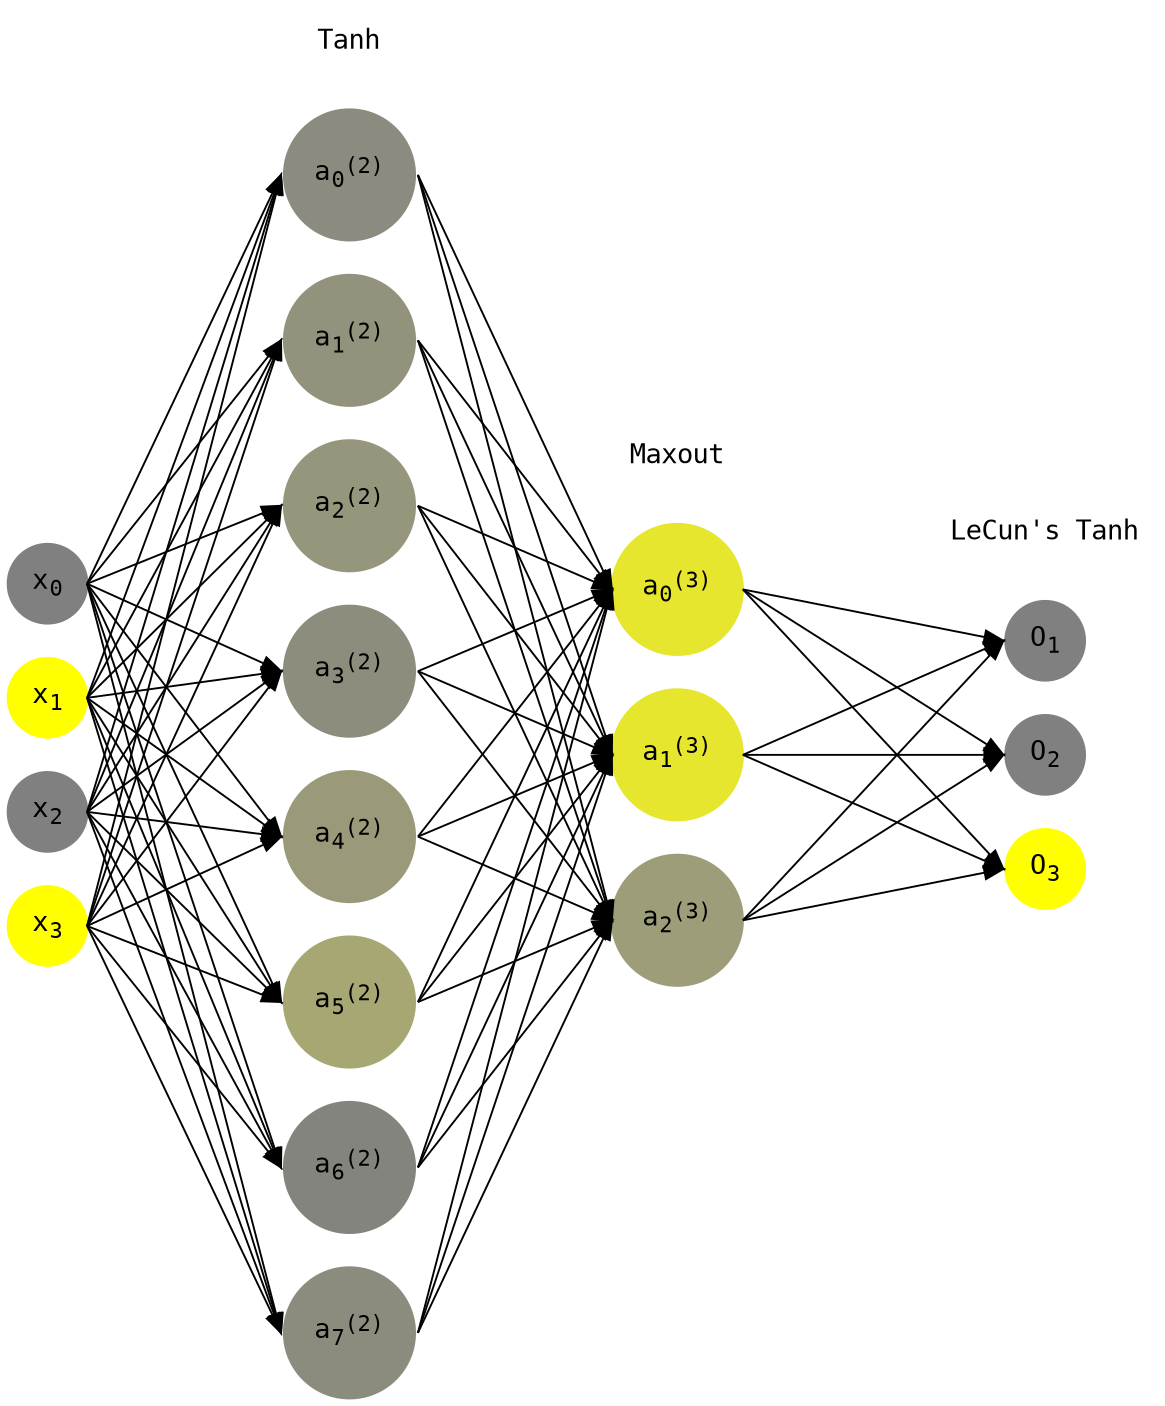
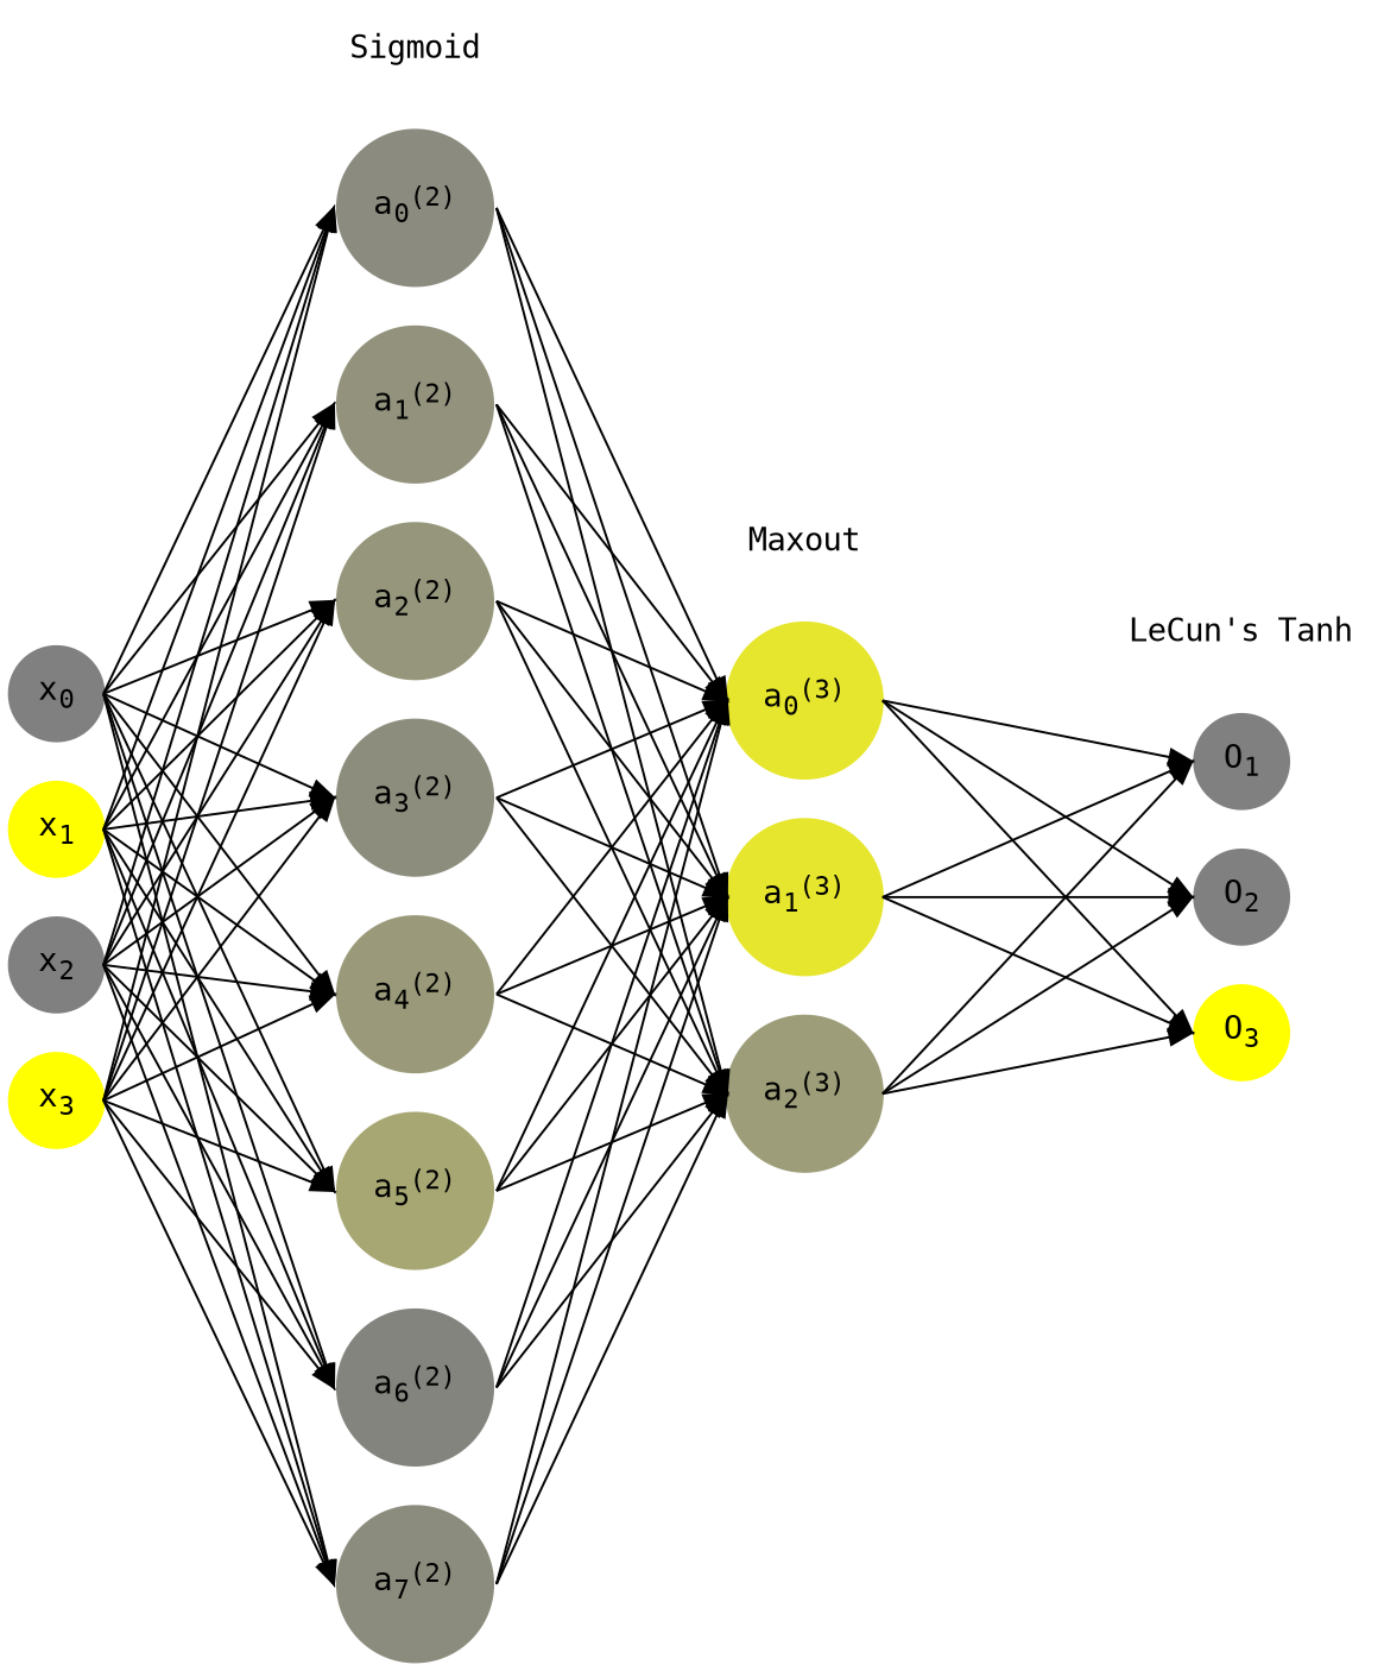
  digraph {
    rankdir=LR
    ranksep=1.4
    splines=false
    fontname="DejaVu Sans Mono"
    node [color="0.1667, 0.0, 0.5" fillcolor="0.1667, 0.0, 0.5" shape=circle style=filled fontname="DejaVu Sans Mono"]
    edge [headport=w style=solid tailport=e fontname="DejaVu Sans Mono"]
    n1 [label=<x<sub>0</sub>>]
    n2 [color="0.1667, 1.0, 1.0" fillcolor="0.1667, 1.0, 1.0" label=<x<sub>1</sub>>]
    n3 [label=<x<sub>2</sub>>]
    n4 [color="0.1667, 1.0, 1.0" fillcolor="0.1667, 1.0, 1.0" label=<x<sub>3</sub>>]
    n5 [color="0.1667, 0.088375, 0.544188" fillcolor="0.1667, 0.088375, 0.544188" label=<a<sub>0</sub><sup>(2)</sup>>]
    n6 [color="0.1667, 0.143641, 0.571820" fillcolor="0.1667, 0.143641, 0.571820" label=<a<sub>1</sub><sup>(2)</sup>>]
    n7 [color="0.1667, 0.175228, 0.587614" fillcolor="0.1667, 0.175228, 0.587614" label=<a<sub>2</sub><sup>(2)</sup>>]
    n8 [color="0.1667, 0.107755, 0.553877" fillcolor="0.1667, 0.107755, 0.553877" label=<a<sub>3</sub><sup>(2)</sup>>]
    n9 [color="0.1667, 0.204474, 0.602237" fillcolor="0.1667, 0.204474, 0.602237" label=<a<sub>4</sub><sup>(2)</sup>>]
    n10 [color="0.1667, 0.310692, 0.655346" fillcolor="0.1667, 0.310692, 0.655346" label=<a<sub>5</sub><sup>(2)</sup>>]
    n11 [color="0.1667, 0.035187, 0.517593" fillcolor="0.1667, 0.035187, 0.517593" label=<a<sub>6</sub><sup>(2)</sup>>]
    n12 [color="0.1667, 0.094970, 0.547485" fillcolor="0.1667, 0.094970, 0.547485" label=<a<sub>7</sub><sup>(2)</sup>>]
    n13 [color="0.1667, 0.799750, 0.899875" fillcolor="0.1667, 0.799750, 0.899875" label=<a<sub>0</sub><sup>(3)</sup>>]
    n14 [color="0.1667, 0.799750, 0.899875" fillcolor="0.1667, 0.799750, 0.899875" label=<a<sub>1</sub><sup>(3)</sup>>]
    n15 [color="0.1667, 0.232619, 0.616310" fillcolor="0.1667, 0.232619, 0.616310" label=<a<sub>2</sub><sup>(3)</sup>>]
    n16 [label=<O<sub>1</sub>>]
    n17 [label=<O<sub>2</sub>>]
    n18 [color="0.1667, 1.0, 1.0" fillcolor="0.1667, 1.0, 1.0" label=<O<sub>3</sub>>]
-   n19 [label=Tanh shape=plaintext color="" fillcolor="" style=""]
+   n19 [label=Sigmoid shape=plaintext color="" fillcolor="" style=""]
    n20 [label=Maxout shape=plaintext color="" fillcolor="" style=""]
    n21 [label="LeCun's Tanh" shape=plaintext color="" fillcolor="" style=""]
    subgraph sub_1 {
      n1
    }
    subgraph sub_2 {
      n2
    }
    subgraph sub_3 {
      n3
    }
    subgraph sub_4 {
      n4
    }
    subgraph sub_5 {
      n5
    }
    subgraph sub_6 {
      n6
    }
    subgraph sub_7 {
      n7
    }
    subgraph sub_8 {
      n8
    }
    subgraph sub_9 {
      n9
    }
    subgraph sub_10 {
      n10
    }
    subgraph sub_11 {
      n11
    }
    subgraph sub_12 {
      n12
    }
    subgraph sub_13 {
      n13
    }
    subgraph sub_14 {
      n14
    }
    subgraph sub_15 {
      n15
    }
    subgraph sub_16 {
      n16
    }
    subgraph sub_17 {
      n17
    }
    subgraph sub_18 {
      n18
    }
    subgraph sub_19 {
      rank=same
      n1
      n2
      n3
      n4
    }
    subgraph sub_20 {
      rank=same
      n5
      n6
      n7
      n8
      n9
      n10
      n11
      n12
    }
    subgraph sub_21 {
      rank=same
      n13
      n14
      n15
    }
    subgraph sub_22 {
      rank=same
      n16
      n17
      n18
    }
    subgraph sub_23 {
      rank=same
      n5
      n19
    }
    subgraph sub_24 {
      rank=same
      n13
      n20
    }
    subgraph sub_25 {
      rank=same
      n16
      n21
    }
    n1 -> n2 [style=invis]
    n1 -> n5
    n1 -> n6
    n1 -> n7
    n1 -> n8
    n1 -> n9
    n1 -> n10
    n1 -> n11
    n1 -> n12
    n2 -> n3 [style=invis]
    n2 -> n5
    n2 -> n6
    n2 -> n7
    n2 -> n8
    n2 -> n9
    n2 -> n10
    n2 -> n11
    n2 -> n12
    n3 -> n4 [style=invis]
    n3 -> n5
    n3 -> n6
    n3 -> n7
    n3 -> n8
    n3 -> n9
    n3 -> n10
    n3 -> n11
    n3 -> n12
    n4 -> n5
    n4 -> n6
    n4 -> n7
    n4 -> n8
    n4 -> n9
    n4 -> n10
    n4 -> n11
    n4 -> n12
    n5 -> n6 [style=invis]
    n5 -> n13
    n5 -> n14
    n5 -> n15
    n6 -> n7 [style=invis]
    n6 -> n13
    n6 -> n14
    n6 -> n15
    n7 -> n8 [style=invis]
    n7 -> n13
    n7 -> n14
    n7 -> n15
    n8 -> n9 [style=invis]
    n8 -> n13
    n8 -> n14
    n8 -> n15
    n9 -> n10 [style=invis]
    n9 -> n13
    n9 -> n14
    n9 -> n15
    n10 -> n11 [style=invis]
    n10 -> n13
    n10 -> n14
    n10 -> n15
    n11 -> n12 [style=invis]
    n11 -> n13
    n11 -> n14
    n11 -> n15
    n12 -> n13
    n12 -> n14
    n12 -> n15
    n13 -> n14 [style=invis]
    n13 -> n16
    n13 -> n17
    n13 -> n18
    n14 -> n15 [style=invis]
    n14 -> n16
    n14 -> n17
    n14 -> n18
    n15 -> n16
    n15 -> n17
    n15 -> n18
    n16 -> n17 [style=invis]
    n17 -> n18 [style=invis]
    n19 -> n5 [style=invis]
    n20 -> n13 [style=invis]
    n21 -> n16 [style=invis]
  }
